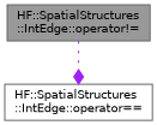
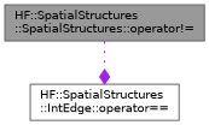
  digraph {
    rankdir=TB
    node [fontname=Helvetica fontsize=10 shape=box style=filled]
-   n1 [color=gray40 fillcolor=grey60 fontcolor=black height=0.2 label="HF::SpatialStructures\l::IntEdge::operator!=" width=0.4]
+   n1 [color=gray40 fillcolor=grey60 fontcolor=black height=0.2 label="HF::SpatialStructures\l::SpatialStructures::operator!=" width=0.4]
    n2 [color=grey40 fillcolor=white height=0.2 label="HF::SpatialStructures\l::IntEdge::operator==" width=0.4]
    n1 -> n2 [color=purple fontname=Helvetica fontsize=10 labelfontname=Helvetica labelfontsize=10 style=dotted arrowhead=diamond]
  }
